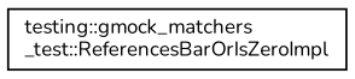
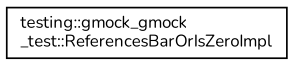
  digraph {
    rankdir=TB
    fontname=Nunito
-   n1 [color=black fillcolor=white fontname=Nunito fontsize=10 height=0.2 label="testing::gmock_matchers\l_test::ReferencesBarOrIsZeroImpl" shape=record style=filled width=0.4]
+   n1 [color=black fillcolor=white fontname=Nunito fontsize=10 height=0.2 label="testing::gmock_gmock\l_test::ReferencesBarOrIsZeroImpl" shape=record style=filled width=0.4]
  }
